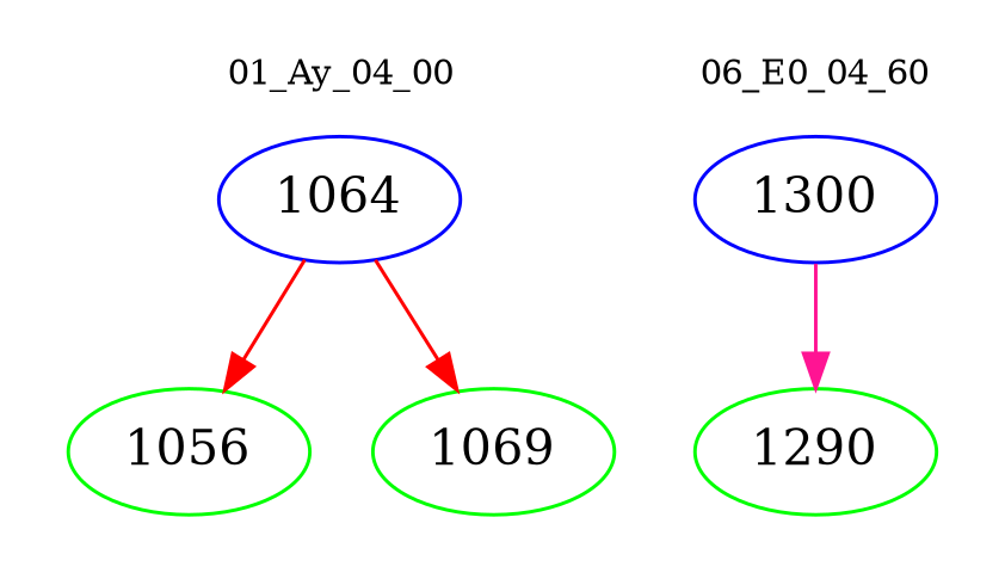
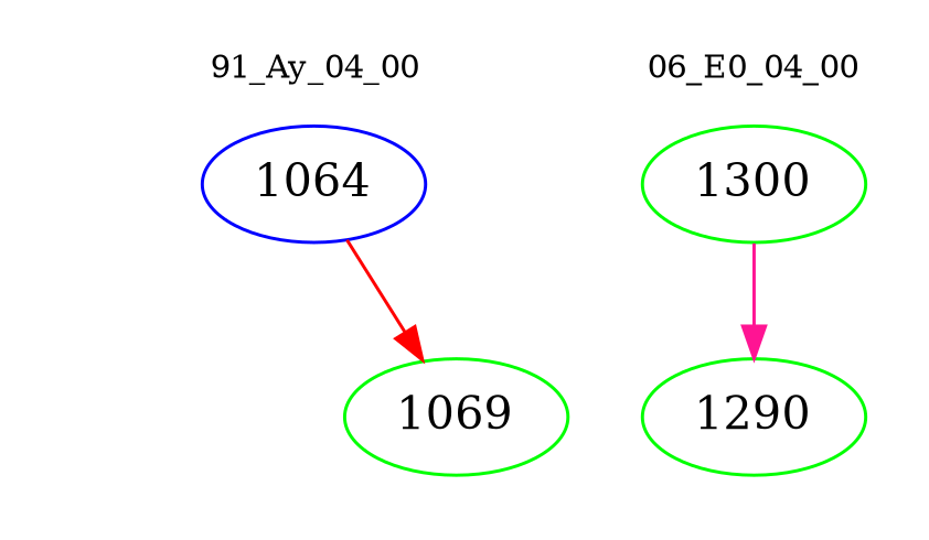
  digraph {
    node [color=green]
    edge [color=red]
    n1 [color=blue label=1064]
-   n2 [label=1056]
    n3 [label=1069]
-   n4 [color=blue label=1300]
+   n4 [label=1300]
    n5 [label=1290]
    subgraph cluster_1 {
      color=white
      fontsize=10
-     label="01_Ay_04_00"
+     label="91_Ay_04_00"
      n1
-     n2
      n3
    }
    subgraph cluster_2 {
      color=white
      fontsize=10
-     label="06_E0_04_60"
+     label="06_E0_04_00"
      n4
      n5
    }
-   n1 -> n2
    n1 -> n3
    n4 -> n5 [color=deeppink]
  }
